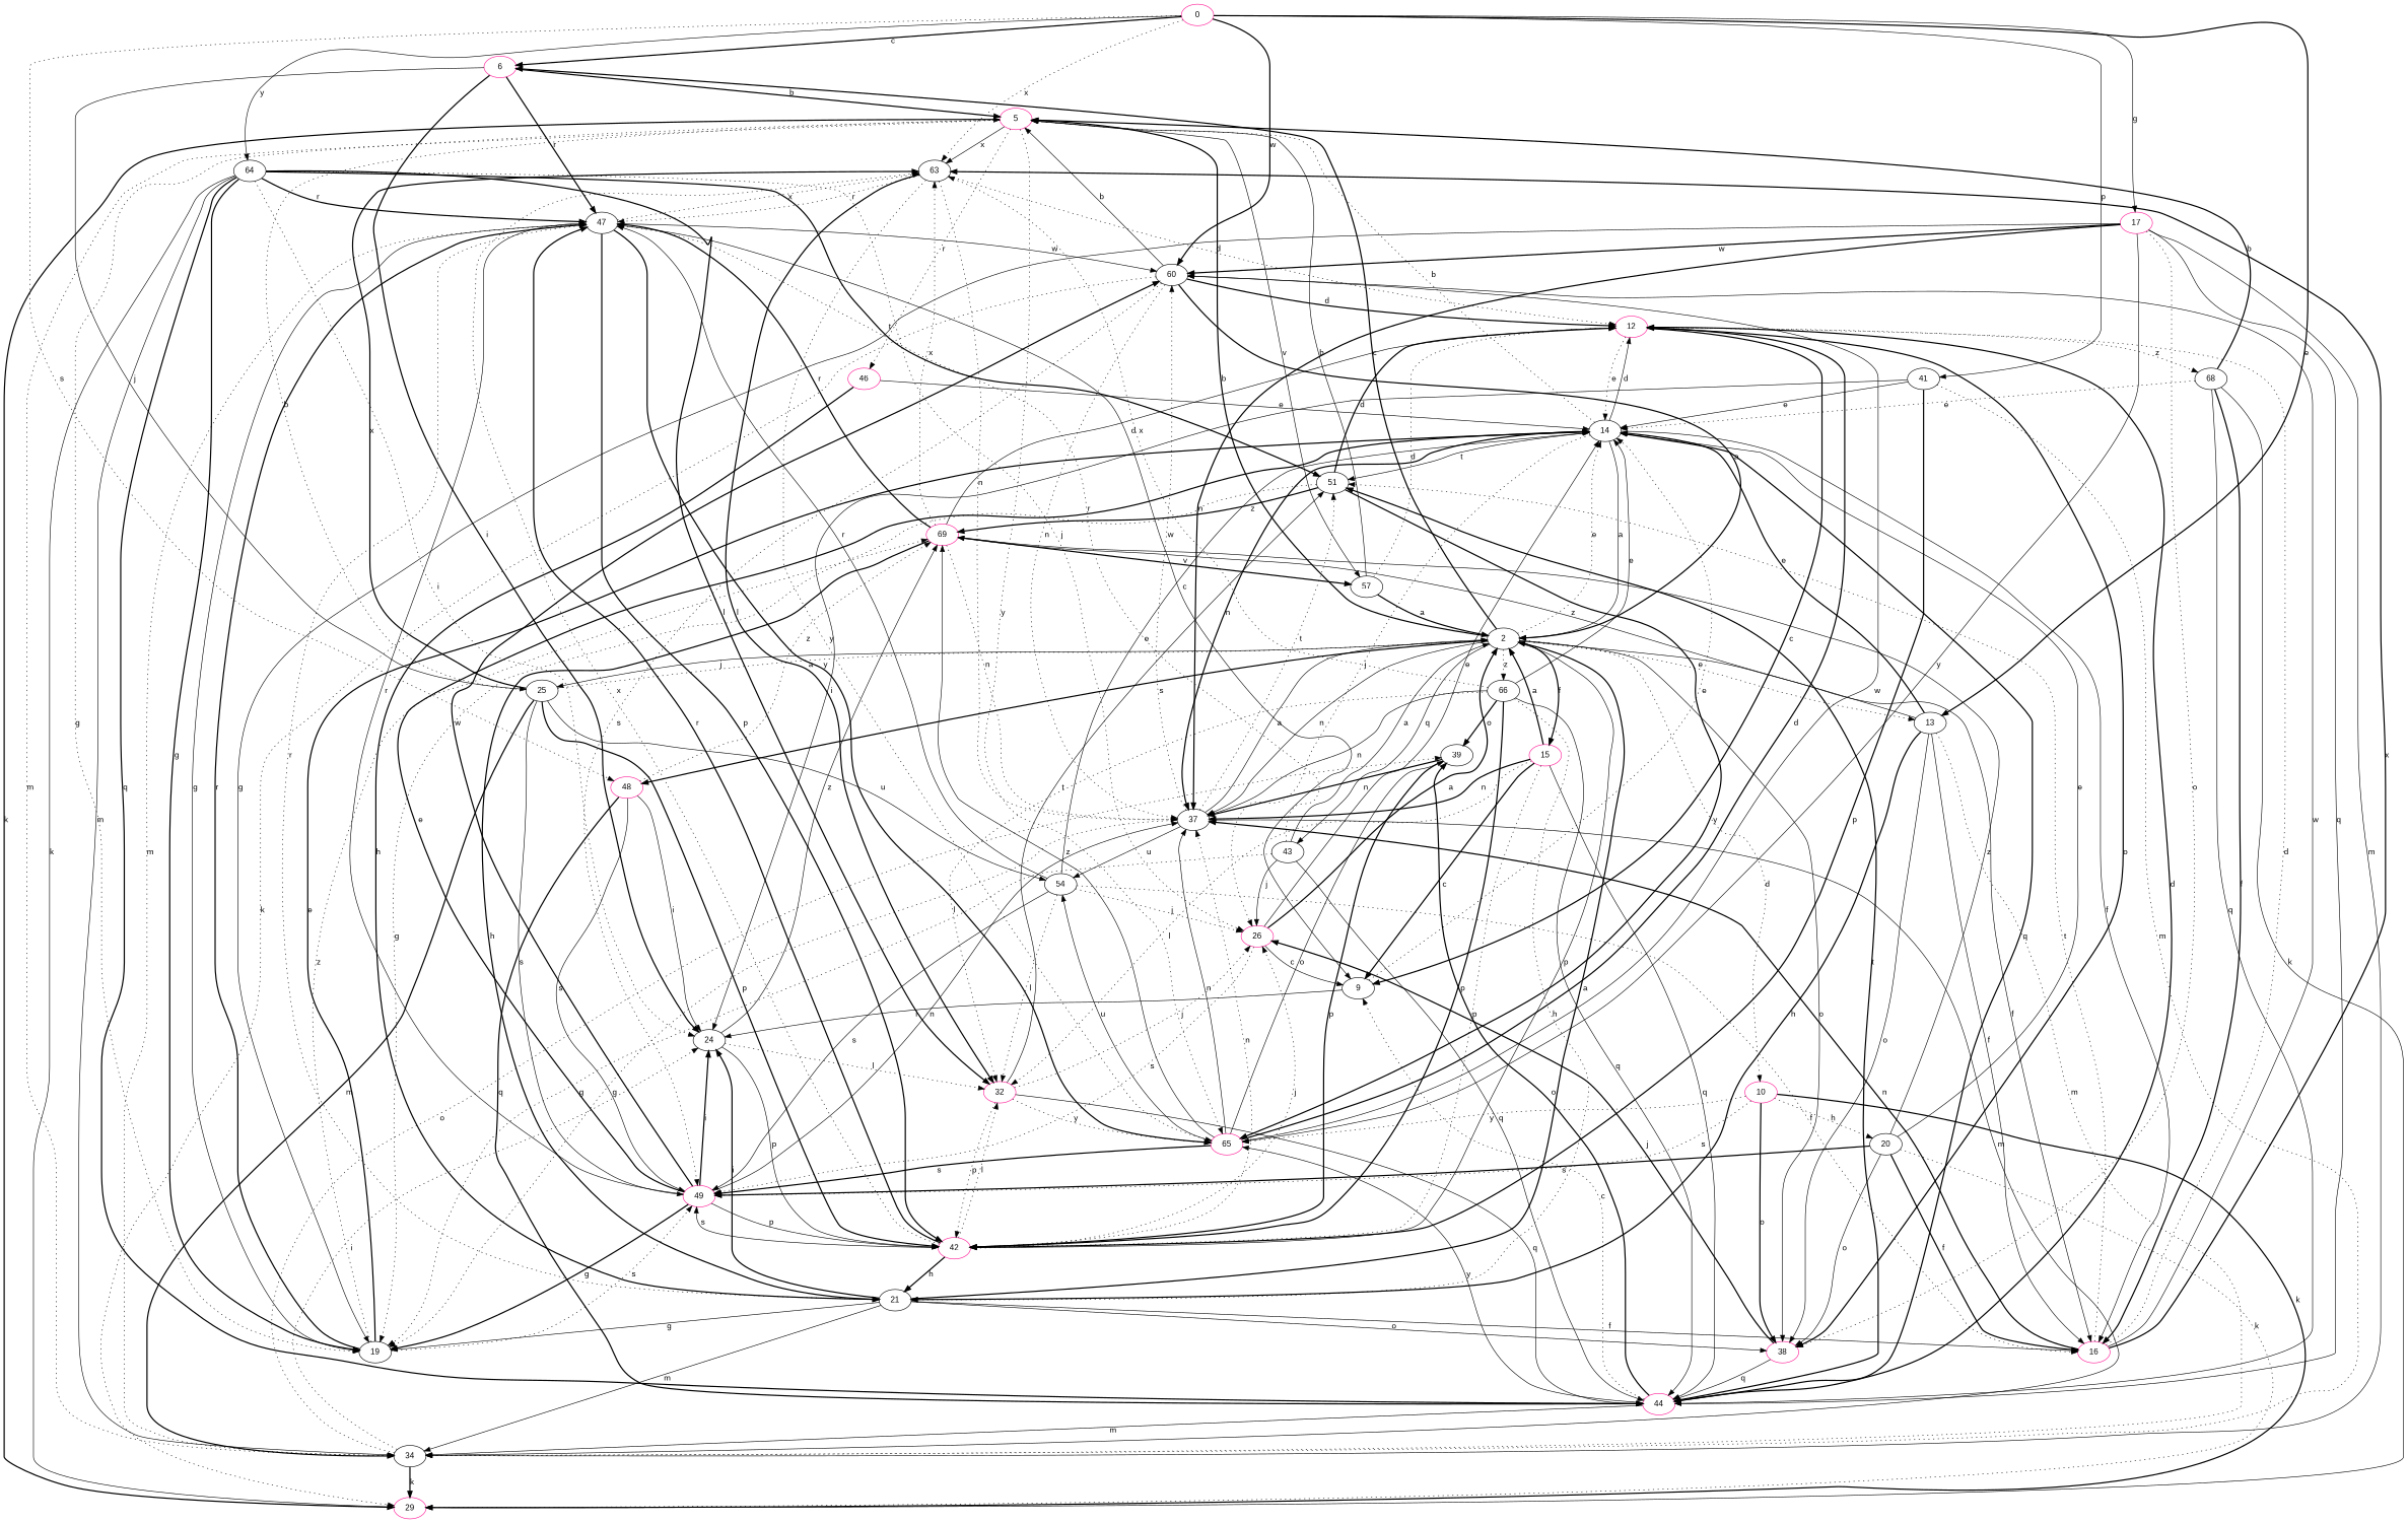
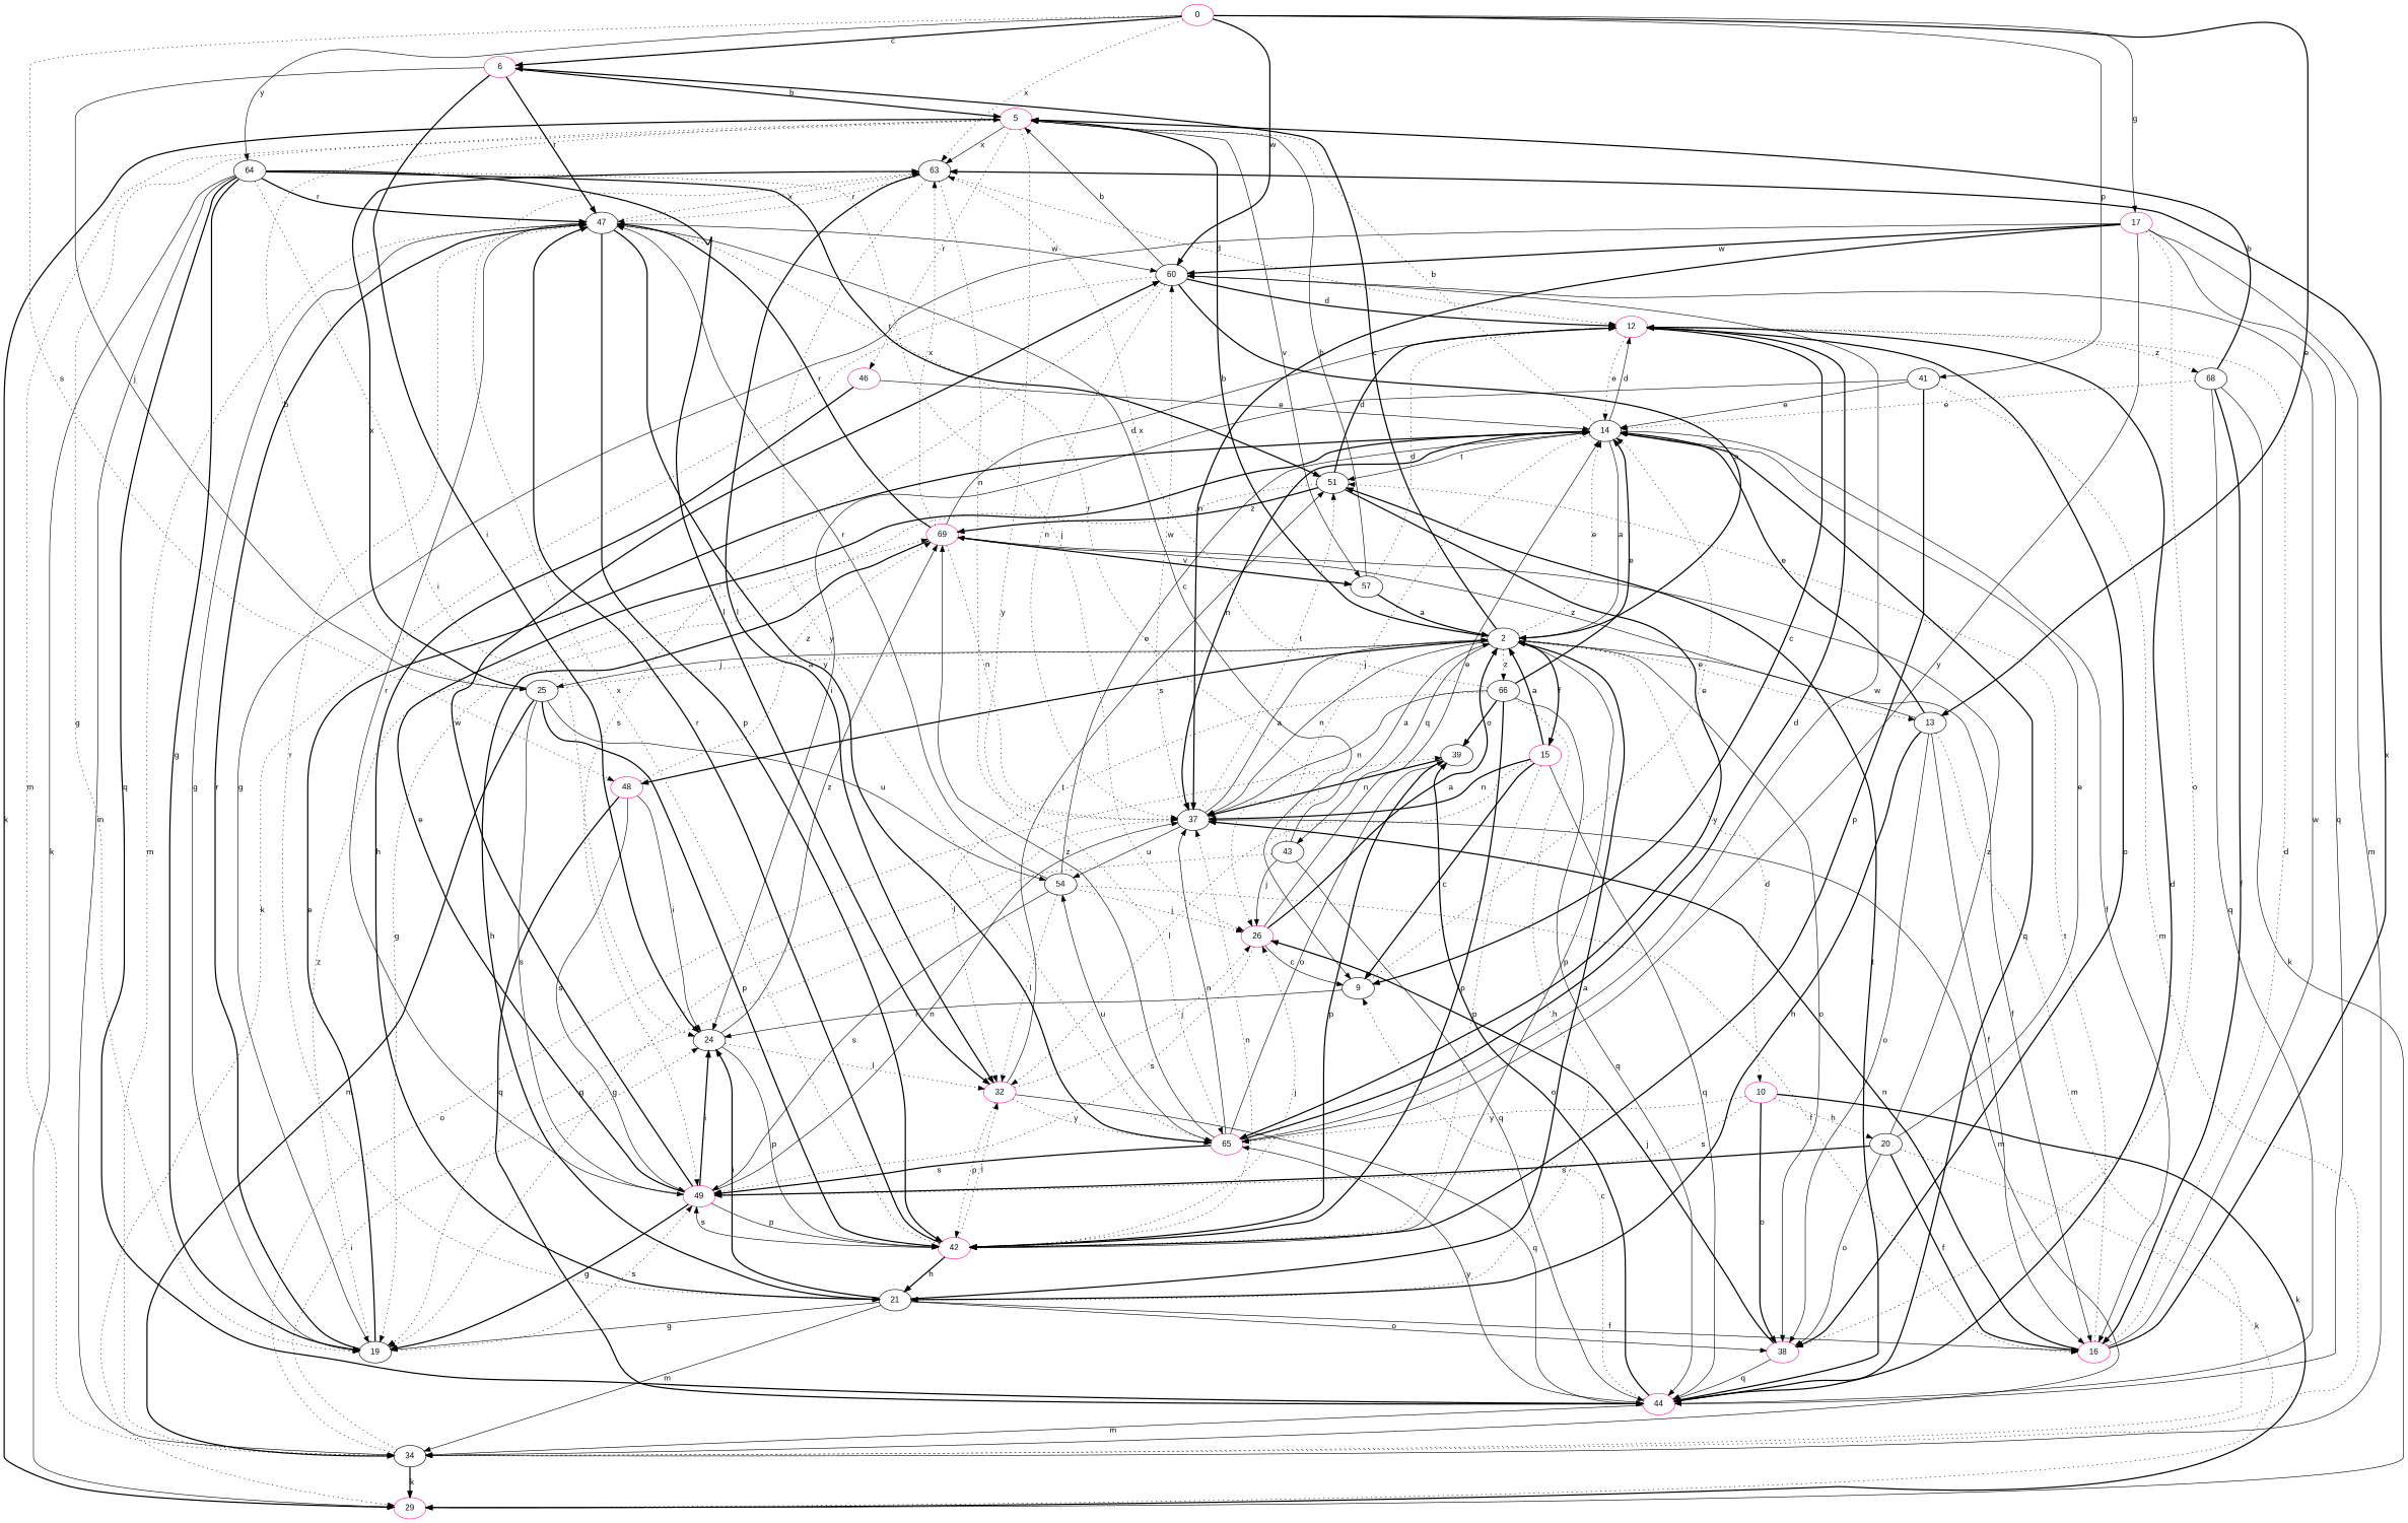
  strict digraph {
    fontname="Liberation Sans"
    node [color=black fontname="Liberation Sans"]
    edge [fontname="Liberation Sans" style=solid]
    0 [color=deeppink]
    6 [color=deeppink]
    13
    17 [color=deeppink]
    41
    48 [color=deeppink]
    60
    63
    64
    5 [color=deeppink]
    25
    24
    47
    14
    16 [color=deeppink]
    38 [color=deeppink]
    34
    21
    69 [color=deeppink]
    37
    19
    65 [color=deeppink]
    44 [color=deeppink]
    42 [color=deeppink]
    49 [color=deeppink]
    2
    29 [color=deeppink]
    12 [color=deeppink]
    32 [color=deeppink]
    26 [color=deeppink]
    51
    10 [color=deeppink]
    15 [color=deeppink]
    43
    66
    46 [color=deeppink]
    57
    20
    9
    54
    39
    68
    0 -> 6 [label=c style=bold]
    0 -> 13 [label=e style=bold]
    0 -> 17 [label=g]
    0 -> 41 [label=p]
    0 -> 48 [label=s style=dotted]
    0 -> 60 [label=w style=bold]
    0 -> 63 [label=x style=dotted]
    0 -> 64 [label=y]
    6 -> 5 [label=b style=bold]
    6 -> 25 [label=j]
    6 -> 24 [label=i style=bold]
    6 -> 47 [label=r style=bold]
    13 -> 14 [label=e style=bold]
    13 -> 16 [label=f]
    13 -> 38 [label=o]
    13 -> 34 [label=m style=dotted]
    13 -> 21 [label=h style=bold]
    13 -> 69 [label=z]
    17 -> 60 [label=w style=bold]
    17 -> 38 [label=o style=dotted]
    17 -> 34 [label=m]
    17 -> 37 [label=n style=bold]
    17 -> 19 [label=g]
    17 -> 65 [label=y]
    17 -> 44 [label=q]
    41 -> 24 [label=i]
    41 -> 14 [label=e]
    41 -> 34 [label=m style=dotted]
    41 -> 42 [label=p style=bold]
    48 -> 24 [label=i]
    48 -> 69 [label=z style=dotted]
    48 -> 44 [label=q style=bold]
    48 -> 49 [label=s]
    60 -> 5 [label=b]
    60 -> 37 [label=n style=dotted]
    60 -> 49 [label=s style=dotted]
    60 -> 2 [label=a style=bold]
    60 -> 29 [label=k style=dotted]
    60 -> 12 [label=d style=bold]
    63 -> 47 [label=r style=dotted]
    63 -> 37 [label=n style=dotted]
    63 -> 65 [label=y style=dotted]
    63 -> 12 [label=d style=dotted]
    63 -> 32 [label=l style=bold]
    64 -> 24 [label=i style=dotted]
    64 -> 47 [label=r style=bold]
    64 -> 34 [label=m]
    64 -> 19 [label=g style=bold]
    64 -> 44 [label=q style=bold]
    64 -> 29 [label=k]
    64 -> 32 [label=l style=bold]
    64 -> 26 [label=j style=dotted]
    64 -> 51 [label=t style=bold]
    5 -> 63 [label=x]
    5 -> 34 [label=m style=dotted]
    5 -> 19 [label=g style=dotted]
    5 -> 65 [label=y style=dotted]
    5 -> 29 [label=k style=bold]
    5 -> 46 [label=r style=dotted]
    5 -> 57 [label=v]
    25 -> 63 [label=x style=bold]
    25 -> 5 [label=b style=dotted]
    25 -> 34 [label=m style=bold]
    25 -> 42 [label=p style=bold]
    25 -> 49 [label=s]
    25 -> 2 [label=a style=dotted]
    25 -> 54 [label=u]
    24 -> 69 [label=z]
    24 -> 42 [label=p]
    24 -> 32 [label=l style=dotted]
    47 -> 60 [label=w]
    47 -> 63 [label=x style=dotted]
    47 -> 34 [label=m style=dotted]
    47 -> 19 [label=g]
    47 -> 65 [label=y style=bold]
    47 -> 42 [label=p style=bold]
    47 -> 9 [label=c]
    14 -> 5 [label=b style=dotted]
    14 -> 16 [label=f]
    14 -> 37 [label=n style=bold]
    14 -> 44 [label=q style=bold]
    14 -> 2 [label=a]
    14 -> 12 [label=d]
    14 -> 26 [label=j style=dotted]
    14 -> 51 [label=t]
    16 -> 60 [label=w]
    16 -> 63 [label=x style=bold]
    16 -> 37 [label=n style=bold]
    16 -> 12 [label=d style=dotted]
    16 -> 51 [label=t style=dotted]
    38 -> 44 [label=q]
    38 -> 26 [label=j style=bold]
    34 -> 24 [label=i style=dotted]
    34 -> 29 [label=k style=bold]
    34 -> 39 [label=o style=dotted]
    21 -> 24 [label=i style=bold]
    21 -> 47 [label=r style=dotted]
    21 -> 16 [label=f]
    21 -> 38 [label=o]
    21 -> 34 [label=m]
    21 -> 19 [label=g]
    21 -> 2 [label=a style=bold]
    69 -> 63 [label=x style=dotted]
    69 -> 47 [label=r style=bold]
    69 -> 21 [label=h style=bold]
    69 -> 37 [label=n style=dotted]
    69 -> 12 [label=d]
    69 -> 57 [label=v style=bold]
    37 -> 60 [label=w style=dotted]
    37 -> 34 [label=m]
    37 -> 19 [label=g style=dotted]
    37 -> 2 [label=a]
    37 -> 51 [label=t style=dotted]
    37 -> 54 [label=u]
    19 -> 47 [label=r style=bold]
    19 -> 14 [label=e style=bold]
    19 -> 69 [label=z style=dotted]
    19 -> 49 [label=s style=dotted]
    65 -> 60 [label=w]
    65 -> 69 [label=z]
    65 -> 37 [label=n]
    65 -> 49 [label=s style=bold]
    65 -> 12 [label=d style=bold]
    65 -> 54 [label=u]
    65 -> 39 [label=o]
    44 -> 34 [label=m]
    44 -> 65 [label=y]
    44 -> 12 [label=d style=bold]
    44 -> 51 [label=t style=bold]
    44 -> 9 [label=c style=dotted]
    44 -> 39 [label=o style=bold]
    42 -> 63 [label=x style=dotted]
    42 -> 47 [label=r style=bold]
    42 -> 21 [label=h style=bold]
    42 -> 37 [label=n style=dotted]
    42 -> 49 [label=s]
    42 -> 32 [label=l style=dotted]
    42 -> 26 [label=j style=dotted]
    49 -> 60 [label=w style=bold]
    49 -> 24 [label=i style=bold]
    49 -> 47 [label=r]
    49 -> 14 [label=e style=bold]
    49 -> 37 [label=n]
    49 -> 19 [label=g style=bold]
    49 -> 42 [label=p]
    2 -> 6 [label=c style=bold]
    2 -> 13 [label=e style=dotted]
    2 -> 48 [label=s style=bold]
    2 -> 5 [label=b style=bold]
    2 -> 25 [label=j]
    2 -> 14 [label=e style=dotted]
    2 -> 16 [label=f]
    2 -> 38 [label=o]
    2 -> 37 [label=n]
    2 -> 42 [label=p]
    2 -> 10 [label=d style=dotted]
    2 -> 15 [label=f style=bold]
    2 -> 43 [label=q]
    2 -> 66 [label=z style=dotted]
    12 -> 14 [label=e style=dotted]
    12 -> 38 [label=o style=bold]
    12 -> 9 [label=c style=bold]
    12 -> 68 [label=z style=dotted]
    32 -> 65 [label=y style=dotted]
    32 -> 44 [label=q]
    32 -> 42 [label=p style=dotted]
    32 -> 26 [label=j style=dotted]
    32 -> 51 [label=t]
    26 -> 14 [label=e]
    26 -> 49 [label=s style=dotted]
    26 -> 2 [label=a style=bold]
    26 -> 9 [label=c]
    51 -> 69 [label=z style=bold]
    51 -> 19 [label=g style=dotted]
    51 -> 65 [label=y style=bold]
    51 -> 12 [label=d style=bold]
    10 -> 38 [label=o style=bold]
    10 -> 65 [label=y style=dotted]
    10 -> 49 [label=s style=dotted]
    10 -> 29 [label=k style=bold]
    10 -> 20 [label=h style=dotted]
    15 -> 37 [label=n style=bold]
    15 -> 44 [label=q]
    15 -> 42 [label=p style=dotted]
    15 -> 2 [label=a style=bold]
    15 -> 32 [label=l style=dotted]
    15 -> 9 [label=c style=bold]
    43 -> 47 [label=r style=dotted]
    43 -> 19 [label=g style=dotted]
    43 -> 44 [label=q]
    43 -> 2 [label=a]
    43 -> 26 [label=j]
    66 -> 63 [label=x style=dotted]
-   66 -> 14 [label=e]
+   66 -> 14 [label=e style=bold]
    66 -> 21 [label=h style=dotted]
    66 -> 37 [label=n]
    66 -> 44 [label=q]
    66 -> 42 [label=p style=bold]
    66 -> 32 [label=l style=dotted]
    66 -> 39 [label=o style=bold]
    46 -> 14 [label=e]
    46 -> 21 [label=h style=bold]
    57 -> 5 [label=b]
    57 -> 2 [label=a style=bold]
    57 -> 12 [label=d style=dotted]
    20 -> 14 [label=e]
    20 -> 16 [label=f style=bold]
    20 -> 38 [label=o]
    20 -> 69 [label=z]
    20 -> 49 [label=s style=bold]
    20 -> 29 [label=k style=dotted]
    9 -> 24 [label=i]
    9 -> 14 [label=e style=dotted]
    54 -> 47 [label=r]
    54 -> 14 [label=e]
    54 -> 16 [label=f style=dotted]
    54 -> 49 [label=s]
    54 -> 32 [label=l style=dotted]
    54 -> 26 [label=j style=dotted]
    39 -> 37 [label=n style=bold]
    39 -> 42 [label=p style=bold]
    68 -> 5 [label=b style=bold]
    68 -> 14 [label=e style=dotted]
    68 -> 16 [label=f style=bold]
    68 -> 44 [label=q]
    68 -> 29 [label=k]
  }
